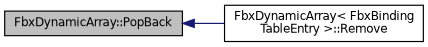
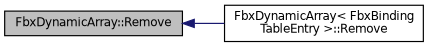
  digraph {
    rankdir=LR
    node [color=black fontname=Helvetica fontsize=10 shape=record style=filled]
-   n1 [fillcolor=grey75 fontcolor=black height=0.2 label="FbxDynamicArray::PopBack" width=0.4]
+   n1 [fillcolor=grey75 fontcolor=black height=0.2 label="FbxDynamicArray::Remove" width=0.4]
    n2 [fillcolor=white height=0.2 label="FbxDynamicArray\< FbxBinding\lTableEntry \>::Remove" width=0.4]
    n1 -> n2 [color=midnightblue dir=back fontname=Helvetica fontsize=10 labelfontname=Helvetica labelfontsize=10 style=solid]
  }
